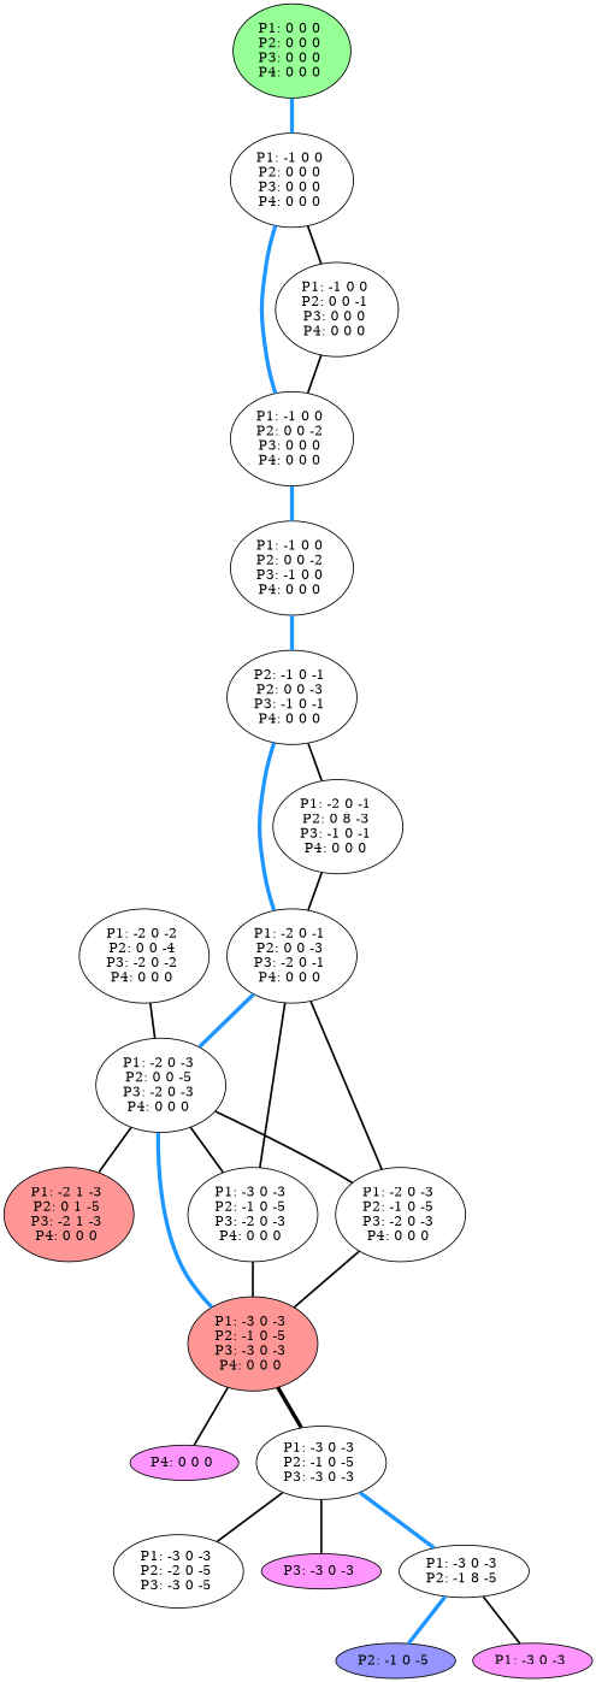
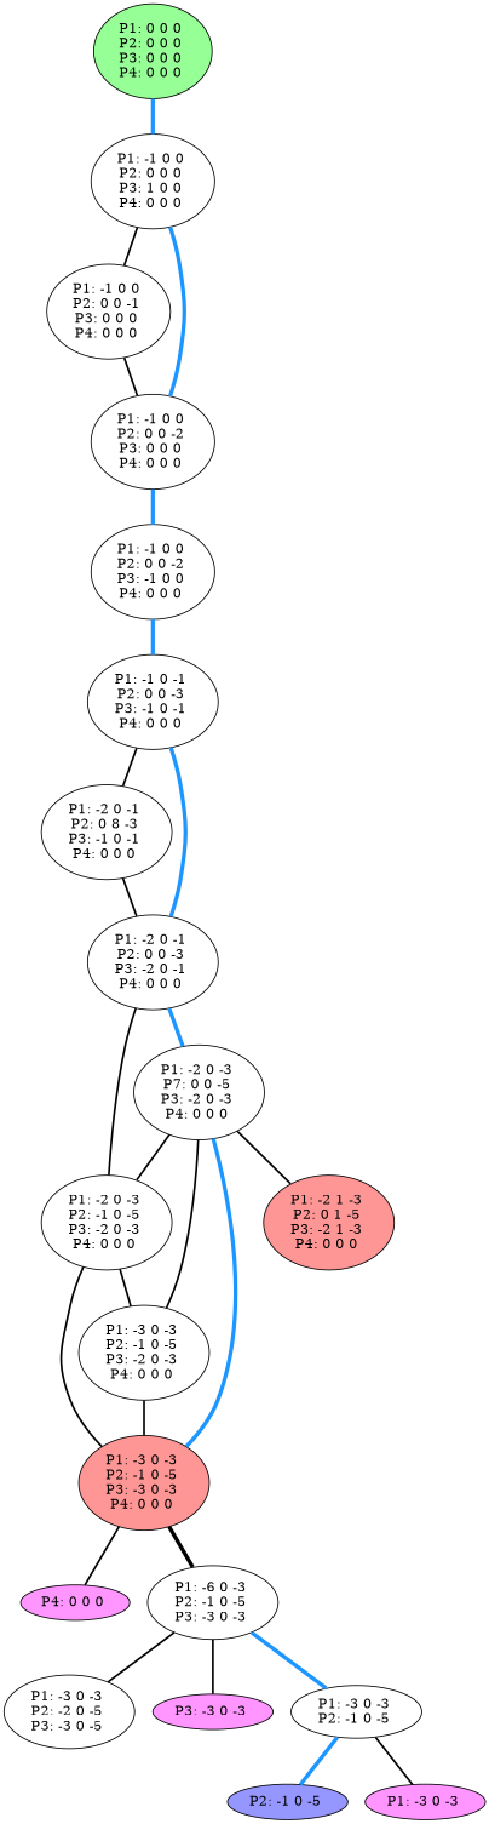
  graph {
    color=black
    edge [color=black style=bold]
    n1 [fillcolor="#96FF96" label="P1: 0 0 0 \nP2: 0 0 0 \nP3: 0 0 0 \nP4: 0 0 0 \n" style=filled]
-   n2 [label="P1: -1 0 0 \nP2: 0 0 0 \nP3: 0 0 0 \nP4: 0 0 0 \n"]
+   n2 [label="P1: -1 0 0 \nP2: 0 0 0 \nP3: 1 0 0 \nP4: 0 0 0 \n"]
    n3 [label="P1: -1 0 0 \nP2: 0 0 -1 \nP3: 0 0 0 \nP4: 0 0 0 \n"]
    n4 [label="P1: -1 0 0 \nP2: 0 0 -2 \nP3: 0 0 0 \nP4: 0 0 0 \n"]
    n5 [label="P1: -1 0 0 \nP2: 0 0 -2 \nP3: -1 0 0 \nP4: 0 0 0 \n"]
-   n6 [label="P2: -1 0 -1 \nP2: 0 0 -3 \nP3: -1 0 -1 \nP4: 0 0 0 \n"]
+   n6 [label="P1: -1 0 -1 \nP2: 0 0 -3 \nP3: -1 0 -1 \nP4: 0 0 0 \n"]
    n7 [label="P1: -2 0 -1 \nP2: 0 8 -3 \nP3: -1 0 -1 \nP4: 0 0 0 \n"]
    n8 [label="P1: -2 0 -1 \nP2: 0 0 -3 \nP3: -2 0 -1 \nP4: 0 0 0 \n"]
-   n9 [label="P1: -2 0 -3 \nP2: 0 0 -5 \nP3: -2 0 -3 \nP4: 0 0 0 \n"]
+   n9 [label="P1: -2 0 -3 \nP7: 0 0 -5 \nP3: -2 0 -3 \nP4: 0 0 0 \n"]
    n10 [label="P1: -2 0 -3 \nP2: -1 0 -5 \nP3: -2 0 -3 \nP4: 0 0 0 \n"]
-   n11 [label="P1: -2 0 -2 \nP2: 0 0 -4 \nP3: -2 0 -2 \nP4: 0 0 0 \n"]
    n12 [label="P1: -3 0 -3 \nP2: -1 0 -5 \nP3: -2 0 -3 \nP4: 0 0 0 \n"]
    n13 [fillcolor="#FF9696" label="P1: -3 0 -3 \nP2: -1 0 -5 \nP3: -3 0 -3 \nP4: 0 0 0 \n" style=filled]
    n14 [fillcolor="#FF9696" label="P1: -2 1 -3 \nP2: 0 1 -5 \nP3: -2 1 -3 \nP4: 0 0 0 \n" style=filled]
    n15 [fillcolor="#FF96FF" label="P4: 0 0 0 \n" style=filled]
-   n16 [label="P1: -3 0 -3 \nP2: -1 0 -5 \nP3: -3 0 -3 \n"]
+   n16 [label="P1: -6 0 -3 \nP2: -1 0 -5 \nP3: -3 0 -3 \n"]
    n17 [label="P1: -3 0 -3 \nP2: -2 0 -5 \nP3: -3 0 -5 \n"]
    n18 [fillcolor="#FF96FF" label="P3: -3 0 -3 \n" style=filled]
-   n19 [label="P1: -3 0 -3 \nP2: -1 8 -5 \n"]
+   n19 [label="P1: -3 0 -3 \nP2: -1 0 -5 \n"]
    n20 [fillcolor="#9696FF" label="P2: -1 0 -5 \n" style=filled]
    n21 [fillcolor="#FF96FF" label="P1: -3 0 -3 \n" style=filled]
    n1 -- n2 [color="#1E96FF" penwidth=4.0]
    n2 -- n3
    n2 -- n4 [color="#1E96FF" penwidth=4.0]
    n3 -- n4
    n4 -- n5 [color="#1E96FF" penwidth=4.0]
    n5 -- n6 [color="#1E96FF" penwidth=4.0]
    n6 -- n7
    n6 -- n8 [color="#1E96FF" penwidth=4.0]
    n7 -- n8
    n8 -- n9 [color="#1E96FF" penwidth=4.0]
    n8 -- n10
    n9 -- n10
    n9 -- n12
    n9 -- n13 [color="#1E96FF" penwidth=4.0]
    n9 -- n14
-   n8 -- n12
+   n10 -- n12
    n10 -- n13
-   n11 -- n9
    n12 -- n13
    n13 -- n15
    n13 -- n16 [penwidth=4.0]
    n16 -- n17
    n16 -- n18
    n16 -- n19 [color="#1E96FF" penwidth=4.0]
    n19 -- n20 [color="#1E96FF" penwidth=4.0]
    n19 -- n21
  }
